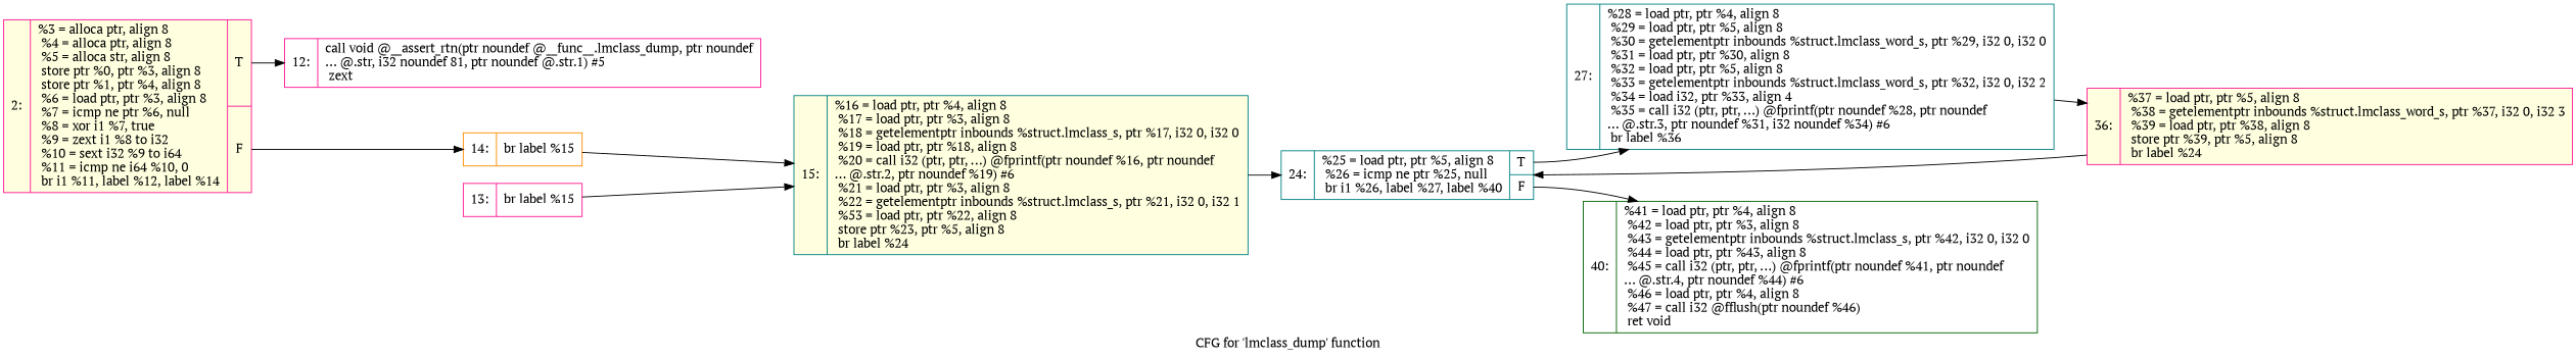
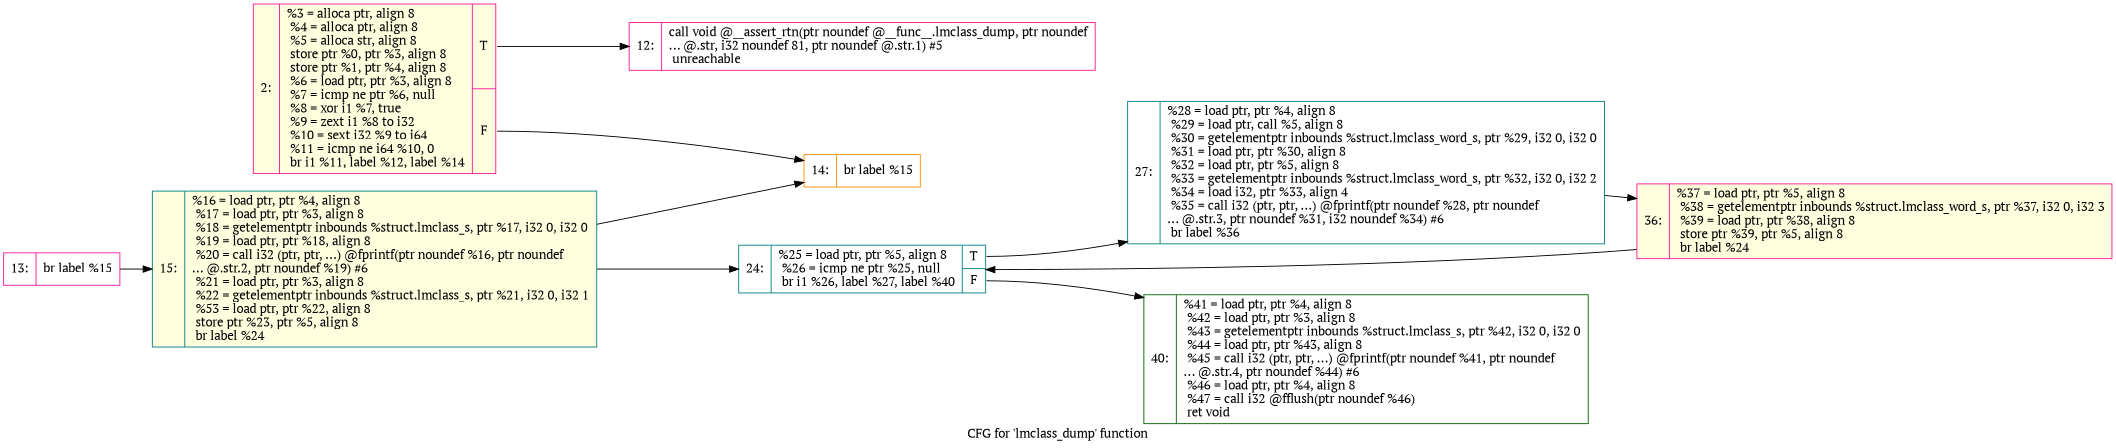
  digraph {
    fontname="PT Serif"
    label="CFG for 'lmclass_dump' function"
    rankdir=LR
    node [color=deeppink fillcolor=white fontname="PT Serif" shape=record style=filled]
    edge [fontname="PT Serif"]
    n1 [fillcolor=lightyellow label="{2:\l|  %3 = alloca ptr, align 8\l  %4 = alloca ptr, align 8\l  %5 = alloca str, align 8\l  store ptr %0, ptr %3, align 8\l  store ptr %1, ptr %4, align 8\l  %6 = load ptr, ptr %3, align 8\l  %7 = icmp ne ptr %6, null\l  %8 = xor i1 %7, true\l  %9 = zext i1 %8 to i32\l  %10 = sext i32 %9 to i64\l  %11 = icmp ne i64 %10, 0\l  br i1 %11, label %12, label %14\l|{<s0>T|<s1>F}}"]
-   n2 [label="{12:\l|  call void @__assert_rtn(ptr noundef @__func__.lmclass_dump, ptr noundef\l... @.str, i32 noundef 81, ptr noundef @.str.1) #5\l  zext\l}"]
+   n2 [label="{12:\l|  call void @__assert_rtn(ptr noundef @__func__.lmclass_dump, ptr noundef\l... @.str, i32 noundef 81, ptr noundef @.str.1) #5\l  unreachable\l}"]
    n3 [color=darkorange label="{14:\l|  br label %15\l}"]
    n4 [color=teal fillcolor=lightyellow label="{15:\l|  %16 = load ptr, ptr %4, align 8\l  %17 = load ptr, ptr %3, align 8\l  %18 = getelementptr inbounds %struct.lmclass_s, ptr %17, i32 0, i32 0\l  %19 = load ptr, ptr %18, align 8\l  %20 = call i32 (ptr, ptr, ...) @fprintf(ptr noundef %16, ptr noundef\l... @.str.2, ptr noundef %19) #6\l  %21 = load ptr, ptr %3, align 8\l  %22 = getelementptr inbounds %struct.lmclass_s, ptr %21, i32 0, i32 1\l  %53 = load ptr, ptr %22, align 8\l  store ptr %23, ptr %5, align 8\l  br label %24\l}"]
    n5 [color=teal label="{24:\l|  %25 = load ptr, ptr %5, align 8\l  %26 = icmp ne ptr %25, null\l  br i1 %26, label %27, label %40\l|{<s0>T|<s1>F}}"]
    n6 [label="{13:\l|  br label %15\l}"]
-   n7 [color=teal label="{27:\l|  %28 = load ptr, ptr %4, align 8\l  %29 = load ptr, ptr %5, align 8\l  %30 = getelementptr inbounds %struct.lmclass_word_s, ptr %29, i32 0, i32 0\l  %31 = load ptr, ptr %30, align 8\l  %32 = load ptr, ptr %5, align 8\l  %33 = getelementptr inbounds %struct.lmclass_word_s, ptr %32, i32 0, i32 2\l  %34 = load i32, ptr %33, align 4\l  %35 = call i32 (ptr, ptr, ...) @fprintf(ptr noundef %28, ptr noundef\l... @.str.3, ptr noundef %31, i32 noundef %34) #6\l  br label %36\l}"]
+   n7 [color=teal label="{27:\l|  %28 = load ptr, ptr %4, align 8\l  %29 = load ptr, call %5, align 8\l  %30 = getelementptr inbounds %struct.lmclass_word_s, ptr %29, i32 0, i32 0\l  %31 = load ptr, ptr %30, align 8\l  %32 = load ptr, ptr %5, align 8\l  %33 = getelementptr inbounds %struct.lmclass_word_s, ptr %32, i32 0, i32 2\l  %34 = load i32, ptr %33, align 4\l  %35 = call i32 (ptr, ptr, ...) @fprintf(ptr noundef %28, ptr noundef\l... @.str.3, ptr noundef %31, i32 noundef %34) #6\l  br label %36\l}"]
    n8 [color=darkgreen label="{40:\l|  %41 = load ptr, ptr %4, align 8\l  %42 = load ptr, ptr %3, align 8\l  %43 = getelementptr inbounds %struct.lmclass_s, ptr %42, i32 0, i32 0\l  %44 = load ptr, ptr %43, align 8\l  %45 = call i32 (ptr, ptr, ...) @fprintf(ptr noundef %41, ptr noundef\l... @.str.4, ptr noundef %44) #6\l  %46 = load ptr, ptr %4, align 8\l  %47 = call i32 @fflush(ptr noundef %46)\l  ret void\l}"]
    n9 [fillcolor=lightyellow label="{36:\l|  %37 = load ptr, ptr %5, align 8\l  %38 = getelementptr inbounds %struct.lmclass_word_s, ptr %37, i32 0, i32 3\l  %39 = load ptr, ptr %38, align 8\l  store ptr %39, ptr %5, align 8\l  br label %24\l}"]
    n1 -> n2 [tailport=s0]
    n1 -> n3 [tailport=s1]
-   n3 -> n4
+   n4 -> n3
    n4 -> n5
    n5 -> n7 [tailport=s0]
    n5 -> n8 [tailport=s1]
    n6 -> n4
    n7 -> n9
    n9 -> n5
  }
